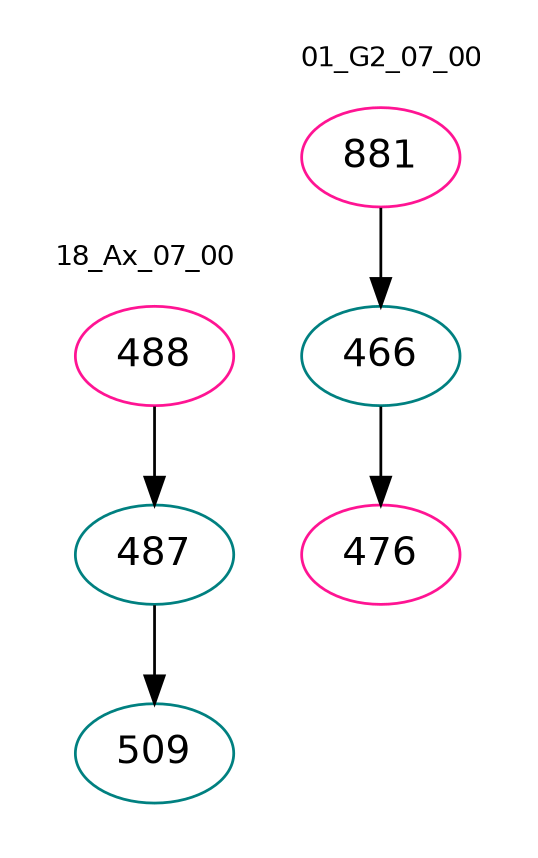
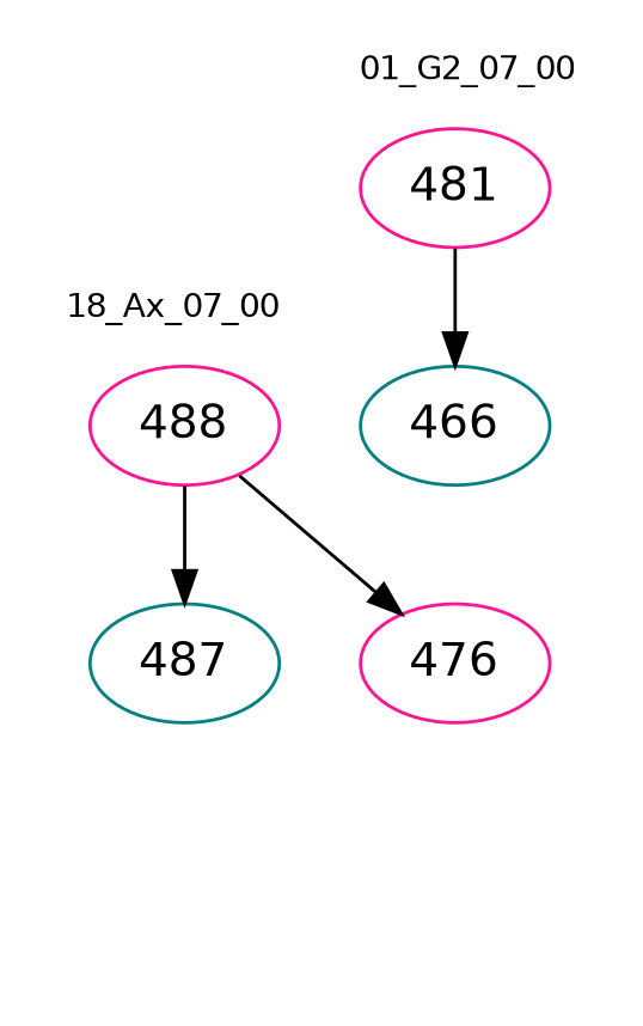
  digraph {
    fontname="DejaVu Sans"
    node [color=deeppink fontname="DejaVu Sans"]
    edge [color=black fontname="DejaVu Sans"]
    n1 [label=488]
    n2 [color=teal label=487]
-   n3 [color=teal label=509]
-   n4 [label=881]
+   n4 [label=481]
    n5 [color=teal label=466]
    n6 [label=476]
    subgraph cluster_1 {
      color=white
      fontsize=10
      label="18_Ax_07_00"
      n1
      n2
-     n3
    }
    subgraph cluster_2 {
      color=white
      fontsize=10
      label="01_G2_07_00"
      n4
      n5
      n6
    }
    n1 -> n2
-   n2 -> n3
    n4 -> n5
-   n5 -> n6
+   n1 -> n6
  }
